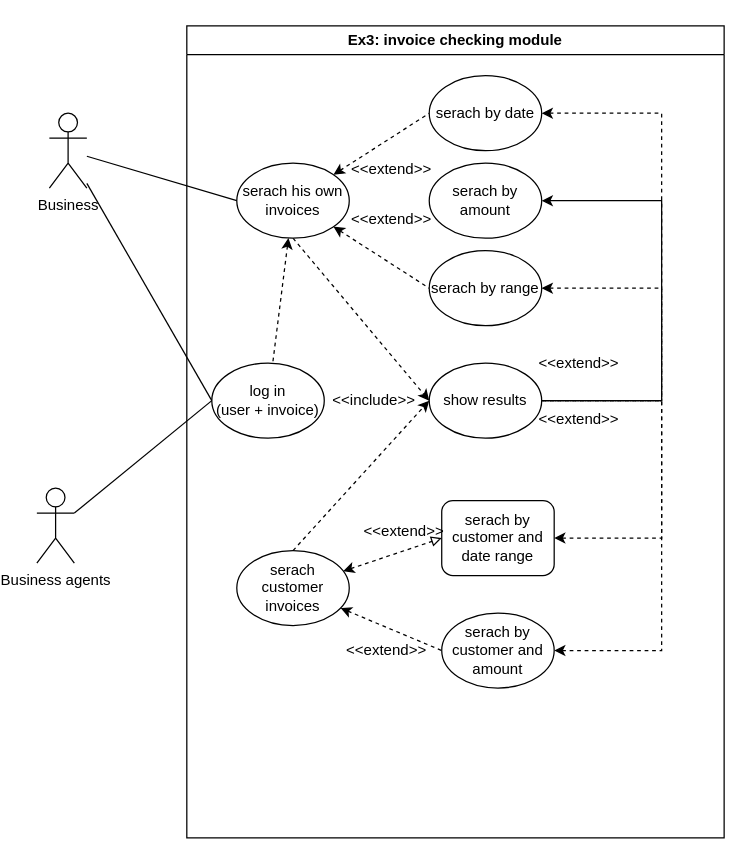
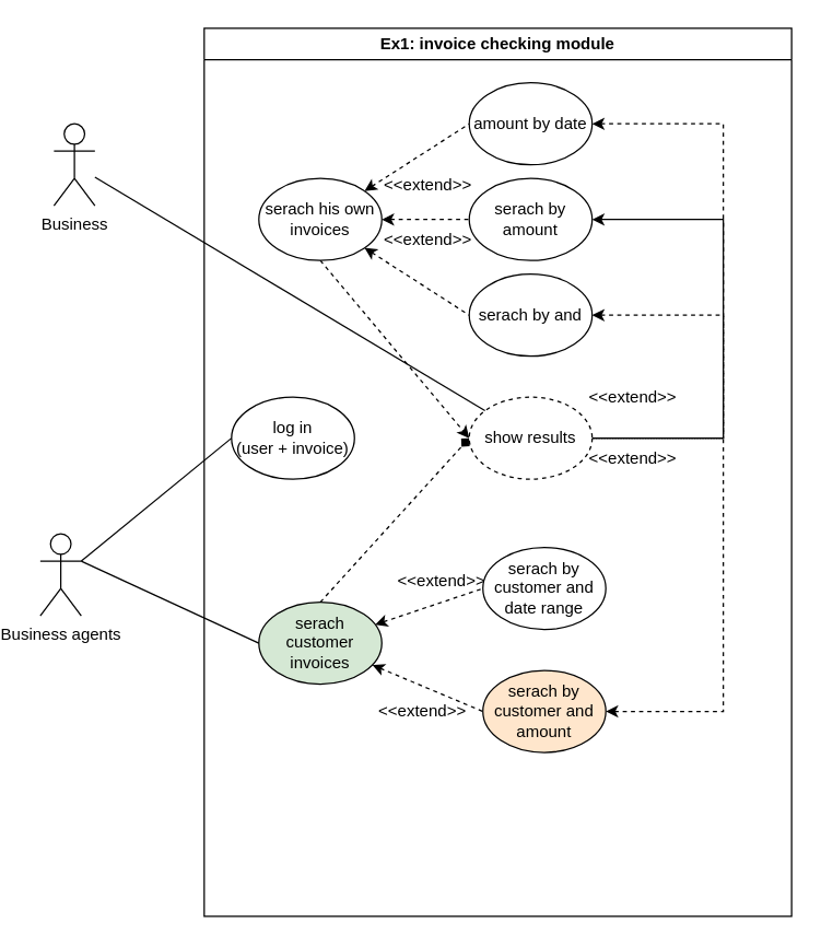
  <mxCell id="0" />
  <mxCell id="1" parent="0" />
- <mxCell id="2" value="&lt;b&gt;Ex3: invoice checking module&lt;/b&gt;" style="swimlane;whiteSpace=wrap;html=1;swimlaneLine=1;strokeColor=default;fillColor=#FFFFFF;fillStyle=auto;" parent="1" vertex="1"><mxGeometry x="140" y="20" width="430" height="650" as="geometry"><mxRectangle x="220" y="50" width="130" height="30" as="alternateBounds" /></mxGeometry></mxCell>
+ <mxCell id="2" value="&lt;b&gt;Ex1: invoice checking module&lt;/b&gt;" style="swimlane;whiteSpace=wrap;html=1;swimlaneLine=1;strokeColor=default;fillColor=#FFFFFF;fillStyle=auto;" parent="1" vertex="1"><mxGeometry x="140" y="20" width="430" height="650" as="geometry"><mxRectangle x="220" y="50" width="130" height="30" as="alternateBounds" /></mxGeometry></mxCell>
  <mxCell id="3" value="&lt;div&gt;log in&lt;/div&gt;&lt;div&gt;(user + invoice)&lt;br&gt;&lt;/div&gt;" style="ellipse;whiteSpace=wrap;html=1;" parent="2" vertex="1"><mxGeometry x="20" y="270" width="90" height="60" as="geometry" /></mxCell>
  <mxCell id="4" style="rounded=0;orthogonalLoop=1;jettySize=auto;html=1;entryX=0;entryY=0.5;entryDx=0;entryDy=0;startArrow=classic;startFill=1;dashed=1;endArrow=none;endFill=0;" edge="1" parent="2" source="8" target="10"><mxGeometry relative="1" as="geometry" /></mxCell>
- <mxCell id="5" style="rounded=0;orthogonalLoop=1;jettySize=auto;html=1;dashed=1;startArrow=classic;startFill=1;endArrow=none;endFill=0;" edge="1" parent="2" source="8" target="3"><mxGeometry relative="1" as="geometry" /></mxCell>
+ <mxCell id="5" style="rounded=0;orthogonalLoop=1;jettySize=auto;html=1;entryX=0;entryY=0.5;entryDx=0;entryDy=0;dashed=1;startArrow=classic;startFill=1;endArrow=none;endFill=0;" edge="1" parent="2" source="8" target="14"><mxGeometry relative="1" as="geometry" /></mxCell>
  <mxCell id="6" style="rounded=0;orthogonalLoop=1;jettySize=auto;html=1;entryX=0;entryY=0.5;entryDx=0;entryDy=0;startArrow=classic;startFill=1;dashed=1;endArrow=none;endFill=0;" edge="1" parent="2" source="8" target="12"><mxGeometry relative="1" as="geometry" /></mxCell>
  <mxCell id="7" style="rounded=0;orthogonalLoop=1;jettySize=auto;html=1;entryX=0;entryY=0.5;entryDx=0;entryDy=0;exitX=0.5;exitY=1;exitDx=0;exitDy=0;dashed=1;" edge="1" parent="2" source="8" target="27"><mxGeometry relative="1" as="geometry" /></mxCell>
  <mxCell id="8" value="serach his own invoices" style="ellipse;whiteSpace=wrap;html=1;" parent="2" vertex="1"><mxGeometry x="40" y="110" width="90" height="60" as="geometry" /></mxCell>
  <mxCell id="9" style="edgeStyle=orthogonalEdgeStyle;rounded=0;orthogonalLoop=1;jettySize=auto;html=1;entryX=1;entryY=0.5;entryDx=0;entryDy=0;startArrow=classic;startFill=1;dashed=1;endArrow=none;endFill=0;" edge="1" parent="2" source="10" target="27"><mxGeometry relative="1" as="geometry"><mxPoint x="340" y="240" as="targetPoint" /><Array as="points"><mxPoint x="380" y="70" /><mxPoint x="380" y="300" /></Array></mxGeometry></mxCell>
- <mxCell id="10" value="serach by date" style="ellipse;whiteSpace=wrap;html=1;" vertex="1" parent="2"><mxGeometry x="194" y="40" width="90" height="60" as="geometry" /></mxCell>
+ <mxCell id="10" value="amount by date" style="ellipse;whiteSpace=wrap;html=1;" vertex="1" parent="2"><mxGeometry x="194" y="40" width="90" height="60" as="geometry" /></mxCell>
  <mxCell id="11" style="edgeStyle=orthogonalEdgeStyle;rounded=0;orthogonalLoop=1;jettySize=auto;html=1;entryX=1;entryY=0.5;entryDx=0;entryDy=0;startArrow=classic;startFill=1;endArrow=none;endFill=0;dashed=1;" edge="1" parent="2" source="12" target="27"><mxGeometry relative="1" as="geometry"><Array as="points"><mxPoint x="380" y="210" /><mxPoint x="380" y="300" /></Array></mxGeometry></mxCell>
- <mxCell id="12" value="serach by range" style="ellipse;whiteSpace=wrap;html=1;" vertex="1" parent="2"><mxGeometry x="194" y="180" width="90" height="60" as="geometry" /></mxCell>
+ <mxCell id="12" value="serach by and" style="ellipse;whiteSpace=wrap;html=1;" vertex="1" parent="2"><mxGeometry x="194" y="180" width="90" height="60" as="geometry" /></mxCell>
  <mxCell id="13" style="edgeStyle=orthogonalEdgeStyle;rounded=0;orthogonalLoop=1;jettySize=auto;html=1;entryX=1;entryY=0.5;entryDx=0;entryDy=0;dashed=0;startArrow=classic;startFill=1;endArrow=none;endFill=0;" edge="1" parent="2" source="14" target="27"><mxGeometry relative="1" as="geometry"><mxPoint x="320" y="150" as="targetPoint" /><Array as="points"><mxPoint x="380" y="140" /><mxPoint x="380" y="300" /></Array></mxGeometry></mxCell>
  <mxCell id="14" value="serach by amount" style="ellipse;whiteSpace=wrap;html=1;" vertex="1" parent="2"><mxGeometry x="194" y="110" width="90" height="60" as="geometry" /></mxCell>
  <mxCell id="15" value="&amp;lt;&amp;lt;extend&amp;gt;&amp;gt;" style="text;html=1;align=center;verticalAlign=middle;whiteSpace=wrap;rounded=0;" vertex="1" parent="2"><mxGeometry x="134" y="100" width="60" height="30" as="geometry" /></mxCell>
  <mxCell id="16" value="&amp;lt;&amp;lt;extend&amp;gt;&amp;gt;" style="text;html=1;align=center;verticalAlign=middle;whiteSpace=wrap;rounded=0;" vertex="1" parent="2"><mxGeometry x="134" y="140" width="60" height="30" as="geometry" /></mxCell>
- <mxCell id="17" style="rounded=0;orthogonalLoop=1;jettySize=auto;html=1;entryX=0;entryY=0.5;entryDx=0;entryDy=0;startArrow=classic;startFill=1;dashed=1;endArrow=block;endFill=0;" edge="1" parent="2" source="20" target="22"><mxGeometry relative="1" as="geometry" /></mxCell>
+ <mxCell id="17" style="rounded=0;orthogonalLoop=1;jettySize=auto;html=1;entryX=0;entryY=0.5;entryDx=0;entryDy=0;startArrow=classic;startFill=1;dashed=1;endArrow=none;endFill=0;" edge="1" parent="2" source="20" target="22"><mxGeometry relative="1" as="geometry" /></mxCell>
  <mxCell id="18" style="rounded=0;orthogonalLoop=1;jettySize=auto;html=1;entryX=0;entryY=0.5;entryDx=0;entryDy=0;dashed=1;startArrow=classic;startFill=1;endArrow=none;endFill=0;" edge="1" parent="2" source="20" target="24"><mxGeometry relative="1" as="geometry" /></mxCell>
- <mxCell id="19" style="rounded=0;orthogonalLoop=1;jettySize=auto;html=1;entryX=0;entryY=0.5;entryDx=0;entryDy=0;exitX=0.5;exitY=0;exitDx=0;exitDy=0;dashed=1;" edge="1" parent="2" source="20" target="27"><mxGeometry relative="1" as="geometry" /></mxCell>
- <mxCell id="20" value="serach customer invoices" style="ellipse;whiteSpace=wrap;html=1;" vertex="1" parent="2"><mxGeometry x="40" y="420" width="90" height="60" as="geometry" /></mxCell>
- <mxCell id="21" style="rounded=0;orthogonalLoop=1;jettySize=auto;html=1;entryX=1;entryY=0.5;entryDx=0;entryDy=0;dashed=1;edgeStyle=orthogonalEdgeStyle;startArrow=classic;startFill=1;endArrow=none;endFill=0;" edge="1" parent="2" source="22" target="27"><mxGeometry relative="1" as="geometry"><mxPoint x="375" y="390" as="targetPoint" /><Array as="points"><mxPoint x="380" y="410" /><mxPoint x="380" y="300" /></Array></mxGeometry></mxCell>
- <mxCell id="22" value="serach by customer and date range" style="whiteSpace=wrap;html=1;rounded=1;" vertex="1" parent="2"><mxGeometry x="204" y="380" width="90" height="60" as="geometry" /></mxCell>
+ <mxCell id="19" style="rounded=0;orthogonalLoop=1;jettySize=auto;html=1;entryX=0;entryY=0.5;entryDx=0;entryDy=0;exitX=0.5;exitY=0;exitDx=0;exitDy=0;dashed=1;endArrow=diamond;" edge="1" parent="2" source="20" target="27"><mxGeometry relative="1" as="geometry" /></mxCell>
+ <mxCell id="20" value="serach customer invoices" style="ellipse;whiteSpace=wrap;html=1;fillColor=#d5e8d4;" vertex="1" parent="2"><mxGeometry x="40" y="420" width="90" height="60" as="geometry" /></mxCell>
+ <mxCell id="22" value="serach by customer and date range" style="ellipse;whiteSpace=wrap;html=1;" vertex="1" parent="2"><mxGeometry x="204" y="380" width="90" height="60" as="geometry" /></mxCell>
  <mxCell id="23" style="rounded=0;orthogonalLoop=1;jettySize=auto;html=1;entryX=1;entryY=0.5;entryDx=0;entryDy=0;dashed=1;edgeStyle=orthogonalEdgeStyle;startArrow=classic;startFill=1;endArrow=none;endFill=0;" edge="1" parent="2" source="24" target="27"><mxGeometry relative="1" as="geometry"><mxPoint x="375" y="390" as="targetPoint" /><Array as="points"><mxPoint x="380" y="500" /><mxPoint x="380" y="300" /></Array></mxGeometry></mxCell>
- <mxCell id="24" value="serach by customer and amount" style="ellipse;whiteSpace=wrap;html=1;" vertex="1" parent="2"><mxGeometry x="204" y="470" width="90" height="60" as="geometry" /></mxCell>
+ <mxCell id="24" value="serach by customer and amount" style="ellipse;whiteSpace=wrap;html=1;fillColor=#ffe6cc;" vertex="1" parent="2"><mxGeometry x="204" y="470" width="90" height="60" as="geometry" /></mxCell>
  <mxCell id="25" value="&amp;lt;&amp;lt;extend&amp;gt;&amp;gt;" style="text;html=1;align=center;verticalAlign=middle;whiteSpace=wrap;rounded=0;" vertex="1" parent="2"><mxGeometry x="144" y="390" width="60" height="30" as="geometry" /></mxCell>
  <mxCell id="26" value="&amp;lt;&amp;lt;extend&amp;gt;&amp;gt;" style="text;html=1;align=center;verticalAlign=middle;whiteSpace=wrap;rounded=0;" vertex="1" parent="2"><mxGeometry x="130" y="485" width="60" height="30" as="geometry" /></mxCell>
- <mxCell id="27" value="show results" style="ellipse;whiteSpace=wrap;html=1;" vertex="1" parent="2"><mxGeometry x="194" y="270" width="90" height="60" as="geometry" /></mxCell>
- <mxCell id="28" value="&amp;lt;&amp;lt;include&amp;gt;&amp;gt;" style="text;html=1;align=center;verticalAlign=middle;whiteSpace=wrap;rounded=0;" vertex="1" parent="2"><mxGeometry x="120" y="285" width="60" height="30" as="geometry" /></mxCell>
+ <mxCell id="27" value="show results" style="ellipse;whiteSpace=wrap;html=1;dashed=1;" vertex="1" parent="2"><mxGeometry x="194" y="270" width="90" height="60" as="geometry" /></mxCell>
  <mxCell id="29" value="&amp;lt;&amp;lt;extend&amp;gt;&amp;gt;" style="text;html=1;align=center;verticalAlign=middle;whiteSpace=wrap;rounded=0;" vertex="1" parent="2"><mxGeometry x="284" y="300" width="60" height="30" as="geometry" /></mxCell>
  <mxCell id="30" value="&amp;lt;&amp;lt;extend&amp;gt;&amp;gt;" style="text;html=1;align=center;verticalAlign=middle;whiteSpace=wrap;rounded=0;" vertex="1" parent="2"><mxGeometry x="284" y="255" width="60" height="30" as="geometry" /></mxCell>
- <mxCell id="31" style="rounded=0;orthogonalLoop=1;jettySize=auto;html=1;entryX=0;entryY=0.5;entryDx=0;entryDy=0;endArrow=none;endFill=0;" parent="1" source="33" target="3" edge="1"><mxGeometry relative="1" as="geometry" /></mxCell>
- <mxCell id="32" style="rounded=0;orthogonalLoop=1;jettySize=auto;html=1;entryX=0;entryY=0.5;entryDx=0;entryDy=0;endArrow=none;endFill=0;" parent="1" source="33" target="8" edge="1"><mxGeometry relative="1" as="geometry" /></mxCell>
+ <mxCell id="31" style="rounded=0;orthogonalLoop=1;jettySize=auto;html=1;endArrow=none;endFill=0;" parent="1" source="33" target="27" edge="1"><mxGeometry relative="1" as="geometry" /></mxCell>
  <mxCell id="33" value="Business" style="shape=umlActor;verticalLabelPosition=bottom;verticalAlign=top;html=1;outlineConnect=0;" parent="1" vertex="1"><mxGeometry x="30" y="90" width="30" height="60" as="geometry" /></mxCell>
  <mxCell id="34" value="Business agents" style="shape=umlActor;verticalLabelPosition=bottom;verticalAlign=top;html=1;outlineConnect=0;" vertex="1" parent="1"><mxGeometry x="20" y="390" width="30" height="60" as="geometry" /></mxCell>
  <mxCell id="35" style="rounded=0;orthogonalLoop=1;jettySize=auto;html=1;entryX=0;entryY=0.5;entryDx=0;entryDy=0;endArrow=none;endFill=0;exitX=1;exitY=0.333;exitDx=0;exitDy=0;exitPerimeter=0;" edge="1" parent="1" target="3" source="34"><mxGeometry relative="1" as="geometry"><mxPoint x="60" y="327" as="sourcePoint" /><mxPoint x="180" y="300" as="targetPoint" /></mxGeometry></mxCell>
+ <mxCell id="36" style="rounded=0;orthogonalLoop=1;jettySize=auto;html=1;entryX=0;entryY=0.5;entryDx=0;entryDy=0;endArrow=none;endFill=0;exitX=1;exitY=0.333;exitDx=0;exitDy=0;exitPerimeter=0;" edge="1" parent="1" target="20" source="34"><mxGeometry relative="1" as="geometry"><mxPoint x="60" y="490" as="sourcePoint" /></mxGeometry></mxCell>
